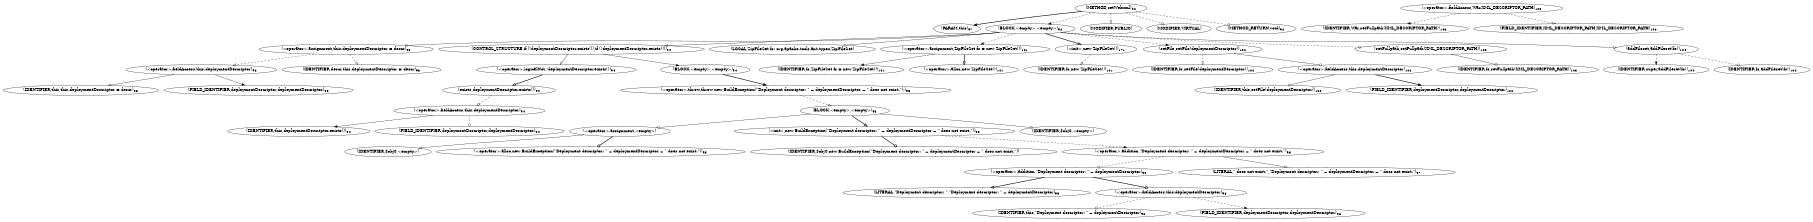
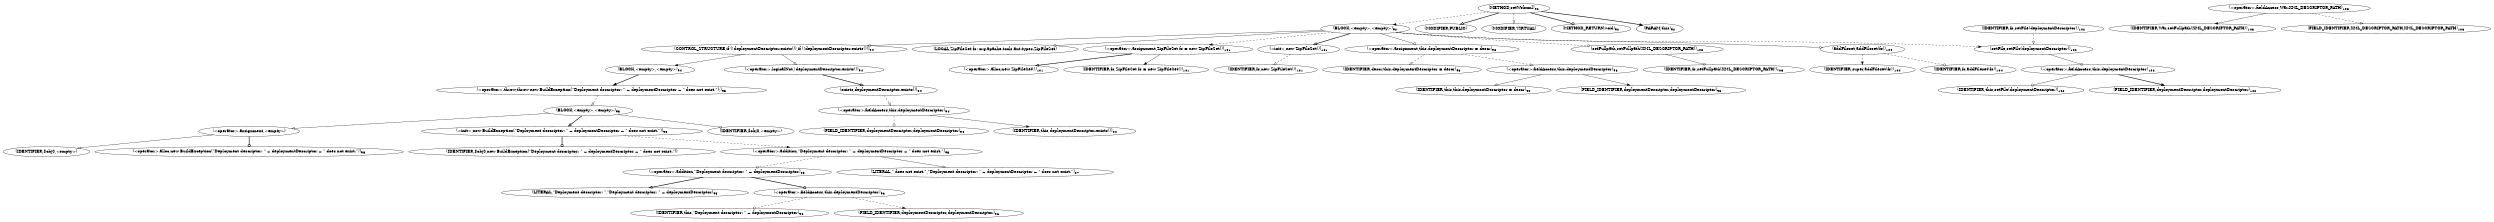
  digraph {
    edge [arrowhead=onormal style=dashed]
    n1 [label=<(METHOD,setWebxml)<SUB>92</SUB>>]
-   n2 [label=<(PARAM,this)<SUB>97</SUB>>]
+   n2 [label=<(PARAM,this)<SUB>92</SUB>>]
    n3 [label=<(BLOCK,&lt;empty&gt;,&lt;empty&gt;)<SUB>92</SUB>>]
    n4 [label=<(MODIFIER,PUBLIC)>]
    n5 [label=<(MODIFIER,VIRTUAL)>]
    n6 [label=<(METHOD_RETURN,void)<SUB>92</SUB>>]
    n7 [label=<(&lt;operator&gt;.assignment,this.deploymentDescriptor = descr)<SUB>93</SUB>>]
    n8 [label=<(CONTROL_STRUCTURE,if (!deploymentDescriptor.exists()),if (!deploymentDescriptor.exists()))<SUB>94</SUB>>]
    n9 [label=<(LOCAL,ZipFileSet fs: org.apache.tools.ant.types.ZipFileSet)>]
    n10 [label=<(&lt;operator&gt;.assignment,ZipFileSet fs = new ZipFileSet())<SUB>101</SUB>>]
-   n11 [label=<(&lt;init&gt;,new ZipFileSet())<SUB>171</SUB>>]
+   n11 [label=<(&lt;init&gt;,new ZipFileSet())<SUB>101</SUB>>]
    n12 [label=<(setFile,setFile(deploymentDescriptor))<SUB>102</SUB>>]
    n13 [label=<(setFullpath,setFullpath(XML_DESCRIPTOR_PATH))<SUB>103</SUB>>]
    n14 [label=<(addFileset,addFileset(fs))<SUB>104</SUB>>]
    n15 [label=<(&lt;operator&gt;.fieldAccess,this.deploymentDescriptor)<SUB>93</SUB>>]
    n16 [label=<(IDENTIFIER,descr,this.deploymentDescriptor = descr)<SUB>93</SUB>>]
    n17 [label=<(&lt;operator&gt;.logicalNot,!deploymentDescriptor.exists())<SUB>94</SUB>>]
    n18 [label=<(BLOCK,&lt;empty&gt;,&lt;empty&gt;)<SUB>94</SUB>>]
    n19 [label=<(IDENTIFIER,fs,ZipFileSet fs = new ZipFileSet())<SUB>101</SUB>>]
    n20 [label=<(&lt;operator&gt;.alloc,new ZipFileSet())<SUB>101</SUB>>]
    n21 [label=<(IDENTIFIER,fs,new ZipFileSet())<SUB>101</SUB>>]
    n22 [label=<(IDENTIFIER,fs,setFile(deploymentDescriptor))<SUB>102</SUB>>]
    n23 [label=<(&lt;operator&gt;.fieldAccess,this.deploymentDescriptor)<SUB>102</SUB>>]
-   n24 [label=<(IDENTIFIER,fs,setFullpath(XML_DESCRIPTOR_PATH))<SUB>103</SUB>>]
+   n24 [label=<(IDENTIFIER,fs,setFullpath(XML_DESCRIPTOR_PATH))<SUB>703</SUB>>]
    n25 [label=<(IDENTIFIER,super,addFileset(fs))<SUB>104</SUB>>]
    n26 [label=<(IDENTIFIER,fs,addFileset(fs))<SUB>104</SUB>>]
    n27 [label=<(IDENTIFIER,this,this.deploymentDescriptor = descr)<SUB>93</SUB>>]
    n28 [label=<(FIELD_IDENTIFIER,deploymentDescriptor,deploymentDescriptor)<SUB>93</SUB>>]
    n29 [label=<(exists,deploymentDescriptor.exists())<SUB>94</SUB>>]
    n30 [label=<(&lt;operator&gt;.throw,throw new BuildException(&quot;Deployment descriptor: &quot; + deploymentDescriptor + &quot; does not exist.&quot;);)<SUB>95</SUB>>]
    n31 [label=<(&lt;operator&gt;.fieldAccess,this.deploymentDescriptor)<SUB>94</SUB>>]
    n32 [label=<(IDENTIFIER,this,deploymentDescriptor.exists())<SUB>94</SUB>>]
    n33 [label=<(FIELD_IDENTIFIER,deploymentDescriptor,deploymentDescriptor)<SUB>94</SUB>>]
    n34 [label=<(BLOCK,&lt;empty&gt;,&lt;empty&gt;)<SUB>95</SUB>>]
    n35 [label=<(&lt;operator&gt;.assignment,&lt;empty&gt;)>]
    n36 [label=<(&lt;init&gt;,new BuildException(&quot;Deployment descriptor: &quot; + deploymentDescriptor + &quot; does not exist.&quot;))<SUB>95</SUB>>]
    n37 [label=<(IDENTIFIER,$obj0,&lt;empty&gt;)>]
    n38 [label=<(IDENTIFIER,$obj0,&lt;empty&gt;)>]
    n39 [label=<(&lt;operator&gt;.alloc,new BuildException(&quot;Deployment descriptor: &quot; + deploymentDescriptor + &quot; does not exist.&quot;))<SUB>95</SUB>>]
    n40 [label=<(IDENTIFIER,$obj0,new BuildException(&quot;Deployment descriptor: &quot; + deploymentDescriptor + &quot; does not exist.&quot;))>]
    n41 [label=<(&lt;operator&gt;.addition,&quot;Deployment descriptor: &quot; + deploymentDescriptor + &quot; does not exist.&quot;)<SUB>95</SUB>>]
    n42 [label=<(&lt;operator&gt;.addition,&quot;Deployment descriptor: &quot; + deploymentDescriptor)<SUB>95</SUB>>]
    n43 [label=<(LITERAL,&quot; does not exist.&quot;,&quot;Deployment descriptor: &quot; + deploymentDescriptor + &quot; does not exist.&quot;)<SUB>97</SUB>>]
    n44 [label=<(LITERAL,&quot;Deployment descriptor: &quot;,&quot;Deployment descriptor: &quot; + deploymentDescriptor)<SUB>95</SUB>>]
    n45 [label=<(&lt;operator&gt;.fieldAccess,this.deploymentDescriptor)<SUB>96</SUB>>]
    n46 [label=<(IDENTIFIER,this,&quot;Deployment descriptor: &quot; + deploymentDescriptor)<SUB>96</SUB>>]
    n47 [label=<(FIELD_IDENTIFIER,deploymentDescriptor,deploymentDescriptor)<SUB>96</SUB>>]
    n48 [label=<(IDENTIFIER,this,setFile(deploymentDescriptor))<SUB>102</SUB>>]
    n49 [label=<(FIELD_IDENTIFIER,deploymentDescriptor,deploymentDescriptor)<SUB>102</SUB>>]
    n50 [label=<(&lt;operator&gt;.fieldAccess,War.XML_DESCRIPTOR_PATH)<SUB>103</SUB>>]
    n51 [label=<(IDENTIFIER,War,setFullpath(XML_DESCRIPTOR_PATH))<SUB>103</SUB>>]
    n52 [label=<(FIELD_IDENTIFIER,XML_DESCRIPTOR_PATH,XML_DESCRIPTOR_PATH)<SUB>103</SUB>>]
    n1 -> n2 [arrowhead=normal style=bold]
    n1 -> n3 [arrowhead=normal]
-   n1 -> n4
+   n1 -> n4 [style=bold]
    n1 -> n5
-   n1 -> n6 [arrowhead=odot]
+   n1 -> n6 [arrowhead=odot style=bold]
    n3 -> n7 [arrowhead=odot style=solid]
    n3 -> n8 [style=solid]
    n3 -> n9 [arrowhead=odot style=solid]
    n3 -> n10 [arrowhead=normal]
    n3 -> n11 [style=bold]
    n3 -> n12 [arrowhead=normal]
    n3 -> n13 [arrowhead=odot]
    n3 -> n14 [style=solid]
    n7 -> n15
    n7 -> n16
    n8 -> n17 [style=solid]
    n8 -> n18 [arrowhead=normal style=solid]
    n10 -> n19 [arrowhead=normal style=solid]
    n10 -> n20 [style=bold]
    n11 -> n21
-   n12 -> n22
+   n22 -> n12
    n12 -> n23 [arrowhead=odot style=solid]
    n13 -> n24 [arrowhead=odot style=solid]
    n14 -> n25 [arrowhead=normal]
    n14 -> n26 [arrowhead=odot]
    n15 -> n27 [style=solid]
    n15 -> n28 [arrowhead=normal style=solid]
    n17 -> n29 [style=bold]
    n18 -> n30 [arrowhead=normal style=bold]
    n23 -> n48 [arrowhead=odot style=solid]
    n23 -> n49 [arrowhead=normal style=bold]
    n29 -> n31
    n30 -> n34
    n31 -> n32 [arrowhead=normal style=solid]
    n31 -> n33 [arrowhead=odot]
    n34 -> n35 [style=solid]
    n34 -> n36 [style=bold]
    n34 -> n37 [arrowhead=odot style=solid]
    n35 -> n38 [style=solid]
    n35 -> n39 [arrowhead=odot style=bold]
    n36 -> n40 [arrowhead=odot style=bold]
    n36 -> n41 [arrowhead=normal]
    n41 -> n42 [arrowhead=odot]
    n41 -> n43 [style=solid]
    n42 -> n44 [style=bold]
    n42 -> n45 [arrowhead=odot style=bold]
    n45 -> n46 [arrowhead=odot]
    n45 -> n47 [arrowhead=normal]
-   n50 -> n51 [arrowhead=normal]
+   n50 -> n51 [arrowhead=normal style=solid]
    n50 -> n52
  }
